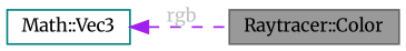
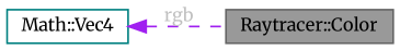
  digraph {
    rankdir=LR
    fontname=Merriweather
    node [fontname=Merriweather fontsize=10 shape=box style=filled]
    n1 [color=gray40 fillcolor=grey60 fontcolor=black height=0.2 label="Raytracer::Color" width=0.4]
-   n2 [color=teal fillcolor=white height=0.2 label="Math::Vec3" width=0.4]
+   n2 [color=teal fillcolor=white height=0.2 label="Math::Vec4" width=0.4]
    n2 -> n1 [color=purple dir=back fontcolor=grey fontname=Merriweather fontsize=10 label=" rgb" labelfontname=Helvetica labelfontsize=10 style=dashed]
  }
